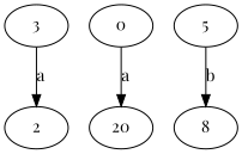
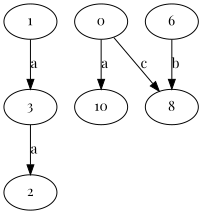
  strict digraph {
    fontname="Playfair Display"
    node [fontname="Playfair Display"]
    edge [fontname="Playfair Display"]
    3
    2
    0
    8
-   10 [label=20]
-   6 [label=5]
+   10
+   6
+   1
    3 -> 2 [label=a]
+   0 -> 8 [label=c]
    0 -> 10 [label=a]
    6 -> 8 [label=b]
+   1 -> 3 [label=a]
  }
